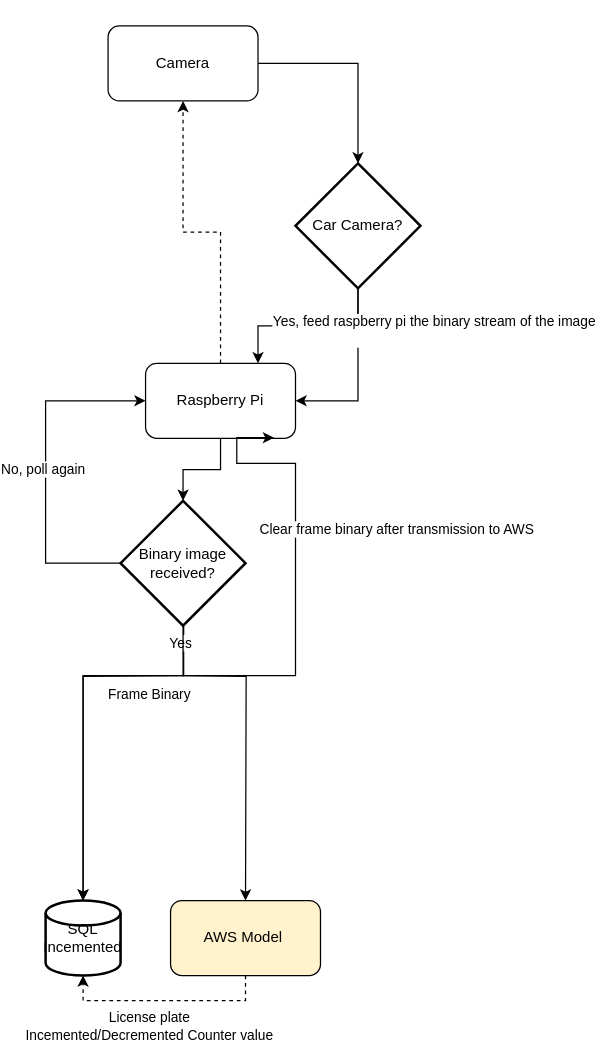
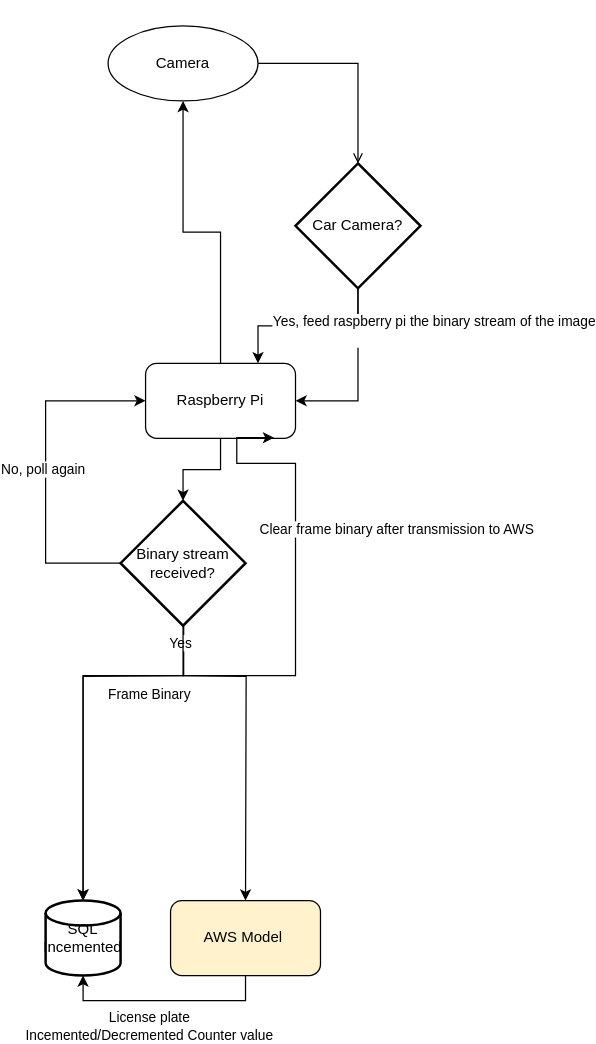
  <mxCell id="0" />
  <mxCell id="1" parent="0" />
- <mxCell id="2" value="Camera" style="rounded=1;whiteSpace=wrap;html=1;" vertex="1" parent="1"><mxGeometry x="70" y="20" width="120" height="60" as="geometry" /></mxCell>
+ <mxCell id="2" value="Camera" style="ellipse;whiteSpace=wrap;html=1;" vertex="1" parent="1"><mxGeometry x="70" y="20" width="120" height="60" as="geometry" /></mxCell>
  <mxCell id="3" style="edgeStyle=orthogonalEdgeStyle;rounded=0;orthogonalLoop=1;jettySize=auto;html=1;" edge="1" parent="1" target="8"><mxGeometry relative="1" as="geometry"><mxPoint x="180" y="760" as="targetPoint" /><mxPoint x="130" y="540" as="sourcePoint" /></mxGeometry></mxCell>
  <mxCell id="4" value="Frame Binary" style="edgeLabel;html=1;align=center;verticalAlign=middle;resizable=0;points=[];" vertex="1" connectable="0" parent="3"><mxGeometry x="0.061" y="4" relative="1" as="geometry"><mxPoint x="48" y="-44" as="offset" /></mxGeometry></mxCell>
  <mxCell id="5" style="edgeStyle=orthogonalEdgeStyle;rounded=0;orthogonalLoop=1;jettySize=auto;html=1;" edge="1" parent="1"><mxGeometry relative="1" as="geometry"><mxPoint x="180" y="720" as="targetPoint" /><mxPoint x="130" y="540" as="sourcePoint" /></mxGeometry></mxCell>
- <mxCell id="6" style="edgeStyle=orthogonalEdgeStyle;rounded=0;orthogonalLoop=1;jettySize=auto;html=1;entryX=0.5;entryY=1;entryDx=0;entryDy=0;dashed=1;" edge="1" parent="1" source="7" target="2"><mxGeometry relative="1" as="geometry"><mxPoint x="130" y="130" as="targetPoint" /></mxGeometry></mxCell>
+ <mxCell id="6" style="edgeStyle=orthogonalEdgeStyle;rounded=0;orthogonalLoop=1;jettySize=auto;html=1;entryX=0.5;entryY=1;entryDx=0;entryDy=0;" edge="1" parent="1" source="7" target="2"><mxGeometry relative="1" as="geometry"><mxPoint x="130" y="130" as="targetPoint" /></mxGeometry></mxCell>
  <mxCell id="7" value="Raspberry Pi" style="rounded=1;whiteSpace=wrap;html=1;" vertex="1" parent="1"><mxGeometry x="100" y="290" width="120" height="60" as="geometry" /></mxCell>
  <mxCell id="8" value="SQL Incemented" style="strokeWidth=2;html=1;shape=mxgraph.flowchart.database;whiteSpace=wrap;" vertex="1" parent="1"><mxGeometry x="20" y="720" width="60" height="60" as="geometry" /></mxCell>
  <mxCell id="9" value="AWS Model&amp;nbsp;" style="rounded=1;whiteSpace=wrap;html=1;fillColor=#fff2cc;" vertex="1" parent="1"><mxGeometry x="120" y="720" width="120" height="60" as="geometry" /></mxCell>
- <mxCell id="10" style="edgeStyle=orthogonalEdgeStyle;rounded=0;orthogonalLoop=1;jettySize=auto;html=1;entryX=0.5;entryY=1;entryDx=0;entryDy=0;entryPerimeter=0;dashed=1;" edge="1" parent="1" source="9" target="8"><mxGeometry relative="1" as="geometry"><Array as="points"><mxPoint x="180" y="800" /><mxPoint x="50" y="800" /></Array></mxGeometry></mxCell>
+ <mxCell id="10" style="edgeStyle=orthogonalEdgeStyle;rounded=0;orthogonalLoop=1;jettySize=auto;html=1;entryX=0.5;entryY=1;entryDx=0;entryDy=0;entryPerimeter=0;" edge="1" parent="1" source="9" target="8"><mxGeometry relative="1" as="geometry"><Array as="points"><mxPoint x="180" y="800" /><mxPoint x="50" y="800" /></Array></mxGeometry></mxCell>
  <mxCell id="11" value="License plate&lt;div&gt;Incemented/Decremented Counter value&lt;/div&gt;" style="edgeLabel;html=1;align=center;verticalAlign=middle;resizable=0;points=[];" vertex="1" connectable="0" parent="10"><mxGeometry x="0.153" relative="1" as="geometry"><mxPoint y="20" as="offset" /></mxGeometry></mxCell>
  <mxCell id="12" style="edgeStyle=orthogonalEdgeStyle;rounded=0;orthogonalLoop=1;jettySize=auto;html=1;entryX=0.75;entryY=0;entryDx=0;entryDy=0;" edge="1" parent="1" source="16" target="7"><mxGeometry relative="1" as="geometry" /></mxCell>
  <mxCell id="13" value="No, poll again" style="edgeLabel;html=1;align=center;verticalAlign=middle;resizable=0;points=[];" vertex="1" connectable="0" parent="12"><mxGeometry x="0.141" y="-2" relative="1" as="geometry"><mxPoint x="22" as="offset" /></mxGeometry></mxCell>
  <mxCell id="14" style="edgeStyle=orthogonalEdgeStyle;rounded=0;orthogonalLoop=1;jettySize=auto;html=1;entryX=1;entryY=0.5;entryDx=0;entryDy=0;" edge="1" parent="1" source="16" target="7"><mxGeometry relative="1" as="geometry"><Array as="points"><mxPoint x="270" y="320" /></Array></mxGeometry></mxCell>
  <mxCell id="15" value="Yes, feed raspberry pi the binary stream of the image&lt;div&gt;&lt;br&gt;&lt;/div&gt;" style="edgeLabel;html=1;align=center;verticalAlign=middle;resizable=0;points=[];" vertex="1" connectable="0" parent="14"><mxGeometry x="-0.529" y="-1" relative="1" as="geometry"><mxPoint x="61" as="offset" /></mxGeometry></mxCell>
  <mxCell id="16" value="Car Camera?" style="strokeWidth=2;html=1;shape=mxgraph.flowchart.decision;whiteSpace=wrap;" vertex="1" parent="1"><mxGeometry x="220" y="130" width="100" height="100" as="geometry" /></mxCell>
- <mxCell id="17" style="edgeStyle=orthogonalEdgeStyle;rounded=0;orthogonalLoop=1;jettySize=auto;html=1;entryX=0.5;entryY=0;entryDx=0;entryDy=0;entryPerimeter=0;" edge="1" parent="1" source="2" target="16"><mxGeometry relative="1" as="geometry" /></mxCell>
+ <mxCell id="17" style="edgeStyle=orthogonalEdgeStyle;rounded=0;orthogonalLoop=1;jettySize=auto;html=1;entryX=0.5;entryY=0;entryDx=0;entryDy=0;entryPerimeter=0;endArrow=open;" edge="1" parent="1" source="2" target="16"><mxGeometry relative="1" as="geometry" /></mxCell>
  <mxCell id="18" style="edgeStyle=orthogonalEdgeStyle;rounded=0;orthogonalLoop=1;jettySize=auto;html=1;entryX=0;entryY=0.5;entryDx=0;entryDy=0;exitX=0;exitY=0.5;exitDx=0;exitDy=0;exitPerimeter=0;" edge="1" parent="1" source="20" target="7"><mxGeometry relative="1" as="geometry"><mxPoint x="30" y="310" as="targetPoint" /><Array as="points"><mxPoint x="20" y="450" /><mxPoint x="20" y="320" /></Array></mxGeometry></mxCell>
  <mxCell id="19" value="No, poll again" style="edgeLabel;html=1;align=center;verticalAlign=middle;resizable=0;points=[];" vertex="1" connectable="0" parent="18"><mxGeometry x="0.009" y="3" relative="1" as="geometry"><mxPoint as="offset" /></mxGeometry></mxCell>
- <mxCell id="20" value="Binary image received?" style="strokeWidth=2;html=1;shape=mxgraph.flowchart.decision;whiteSpace=wrap;" vertex="1" parent="1"><mxGeometry x="80" y="400" width="100" height="100" as="geometry" /></mxCell>
+ <mxCell id="20" value="Binary stream received?" style="strokeWidth=2;html=1;shape=mxgraph.flowchart.decision;whiteSpace=wrap;" vertex="1" parent="1"><mxGeometry x="80" y="400" width="100" height="100" as="geometry" /></mxCell>
  <mxCell id="21" style="edgeStyle=orthogonalEdgeStyle;rounded=0;orthogonalLoop=1;jettySize=auto;html=1;entryX=0.5;entryY=0;entryDx=0;entryDy=0;entryPerimeter=0;" edge="1" parent="1" target="8"><mxGeometry relative="1" as="geometry"><mxPoint x="130.5" y="500" as="sourcePoint" /><Array as="points"><mxPoint x="130.5" y="540" /><mxPoint x="50.5" y="540" /></Array></mxGeometry></mxCell>
  <mxCell id="22" value="Yes" style="edgeLabel;html=1;align=center;verticalAlign=middle;resizable=0;points=[];" vertex="1" connectable="0" parent="21"><mxGeometry x="-0.913" y="-3" relative="1" as="geometry"><mxPoint as="offset" /></mxGeometry></mxCell>
  <mxCell id="23" style="edgeStyle=orthogonalEdgeStyle;rounded=0;orthogonalLoop=1;jettySize=auto;html=1;entryX=0.5;entryY=0;entryDx=0;entryDy=0;entryPerimeter=0;" edge="1" parent="1" source="7" target="20"><mxGeometry relative="1" as="geometry" /></mxCell>
  <mxCell id="24" style="edgeStyle=orthogonalEdgeStyle;rounded=0;orthogonalLoop=1;jettySize=auto;html=1;entryX=0.857;entryY=0.992;entryDx=0;entryDy=0;entryPerimeter=0;" edge="1" parent="1" source="20" target="7"><mxGeometry relative="1" as="geometry"><Array as="points"><mxPoint x="130" y="540" /><mxPoint x="220" y="540" /><mxPoint x="220" y="370" /><mxPoint x="173" y="370" /></Array></mxGeometry></mxCell>
  <mxCell id="25" value="Clear frame binary after transmission to AWS" style="edgeLabel;html=1;align=center;verticalAlign=middle;resizable=0;points=[];" vertex="1" connectable="0" parent="24"><mxGeometry x="0.237" y="1" relative="1" as="geometry"><mxPoint x="81" y="-2" as="offset" /></mxGeometry></mxCell>
